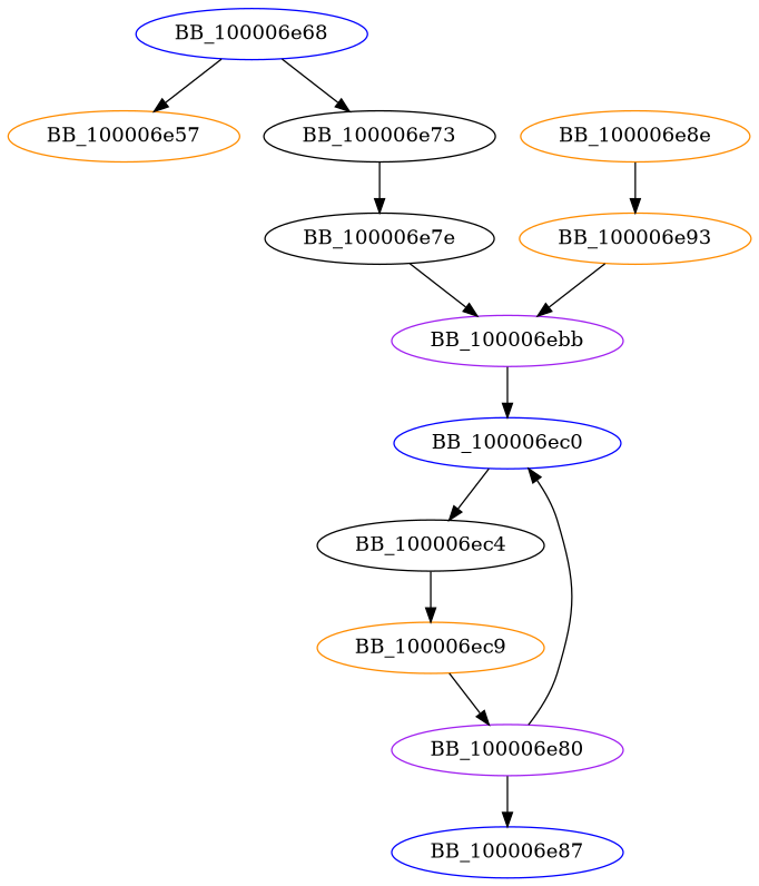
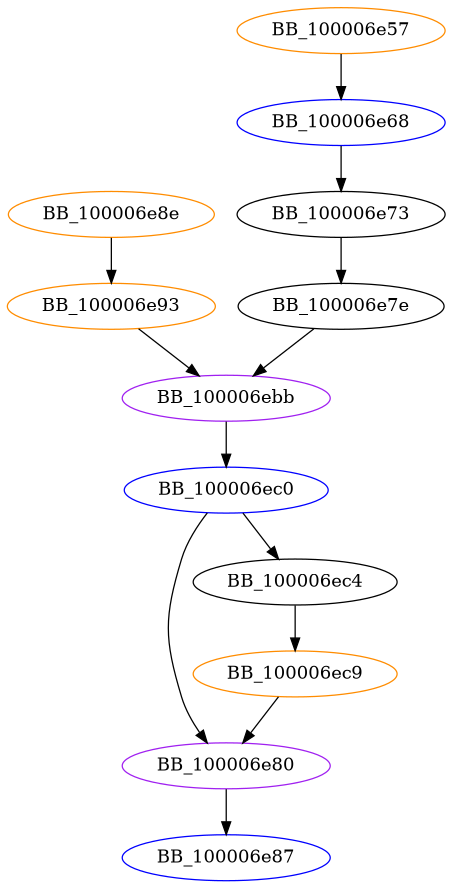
  digraph {
    node [color=darkorange]
    BB_100006e68 [color=blue]
    BB_100006e57
    BB_100006e73 [color=black]
    BB_100006e7e [color=black]
    BB_100006ebb [color=purple]
    BB_100006ec0 [color=blue]
    BB_100006e80 [color=purple]
    BB_100006ec4 [color=black]
    BB_100006e87 [color=blue]
    BB_100006e8e
    BB_100006e93
    BB_100006ec9
    BB_100006e68 -> BB_100006e73
-   BB_100006e68 -> BB_100006e57
+   BB_100006e57 -> BB_100006e68
    BB_100006e73 -> BB_100006e7e
    BB_100006e7e -> BB_100006ebb
    BB_100006ebb -> BB_100006ec0
-   BB_100006e80 -> BB_100006ec0
+   BB_100006ec0 -> BB_100006e80
    BB_100006ec0 -> BB_100006ec4
    BB_100006e80 -> BB_100006e87
    BB_100006ec4 -> BB_100006ec9
    BB_100006e8e -> BB_100006e93
    BB_100006e93 -> BB_100006ebb
    BB_100006ec9 -> BB_100006e80
  }
